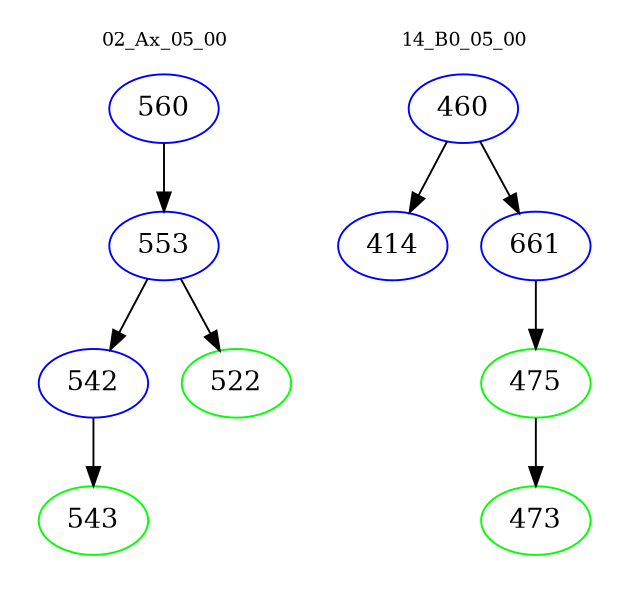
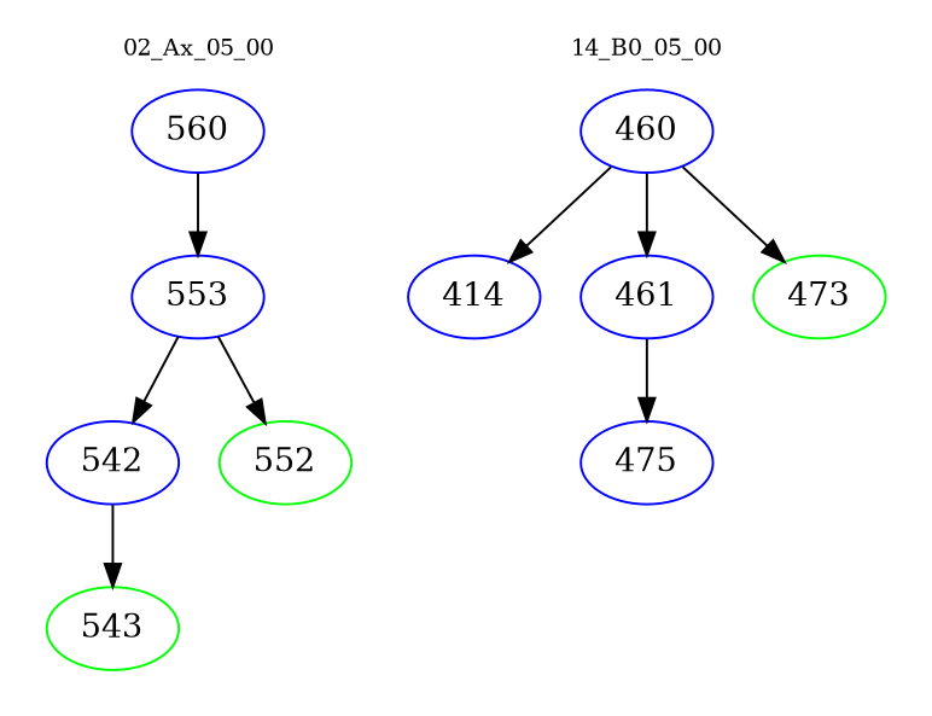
  digraph {
    node [color=blue]
    edge [color=black]
    n1 [label=553]
    n2 [label=542]
    n3 [label=560]
-   n4 [color=green label=522]
+   n4 [color=green label=552]
    n5 [color=green label=543]
    n6 [label=460]
    n7 [label=414]
-   n8 [label=661]
+   n8 [label=461]
    n9 [color=green label=473]
-   n10 [color=green label=475]
+   n10 [label=475]
    subgraph cluster_1 {
      color=white
      fontsize=10
      label="02_Ax_05_00"
      n1
      n2
      n3
      n4
      n5
    }
    subgraph cluster_2 {
      color=white
      fontsize=10
      label="14_B0_05_00"
      n6
      n7
      n8
      n9
      n10
    }
    n1 -> n2
    n1 -> n4
    n2 -> n5
    n3 -> n1
    n6 -> n7
    n6 -> n8
-   n10 -> n9
+   n6 -> n9
    n8 -> n10
  }
